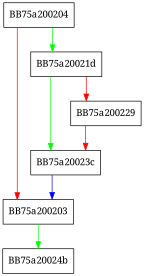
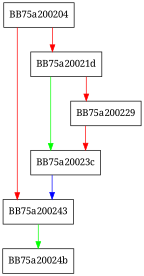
  digraph {
    fontname="Noto Serif"
    splines=ortho
    node [fontname="Noto Serif" shape=box]
    edge [color=red fontname="Noto Serif"]
    BB75a200204
-   BB75a200243 [label=BB75a200203]
+   BB75a200243
    BB75a20021d
    BB75a20024b
    BB75a20023c
    BB75a200229
    BB75a200204 -> BB75a200243
-   BB75a200204 -> BB75a20021d [color=green]
+   BB75a200204 -> BB75a20021d
    BB75a200243 -> BB75a20024b [color=green]
    BB75a20021d -> BB75a20023c [color=green]
    BB75a20021d -> BB75a200229
    BB75a20023c -> BB75a200243 [color=blue]
    BB75a200229 -> BB75a20023c
  }
